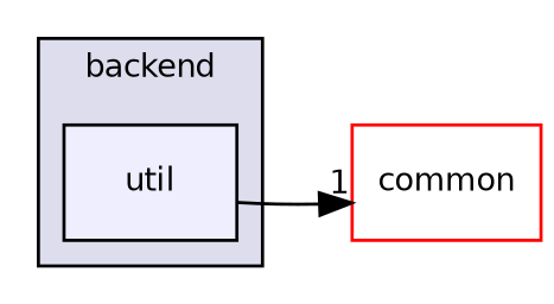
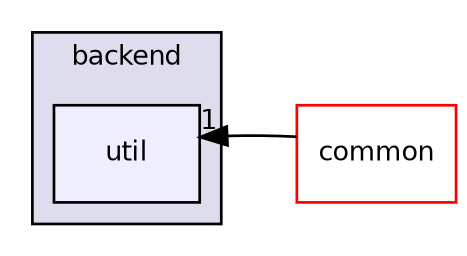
  digraph {
    compound=true
    rankdir=LR
    node [fontname=Helvetica fontsize=10 shape=box style=filled]
    n1 [fillcolor="#eeeeff" label=util pencolor=black]
    n2 [color=red fillcolor=white label=common]
    subgraph cluster_1 {
      bgcolor="#ddddee"
      fontname=Helvetica
      fontsize=10
      label=backend
      pencolor=black
      n1
    }
-   n1 -> n2 [headlabel=1 labeldistance=1.5 labelfontname=Helvetica labelfontsize=10]
+   n2 -> n1 [headlabel=1 labeldistance=1.5 labelfontname=Helvetica labelfontsize=10]
  }
